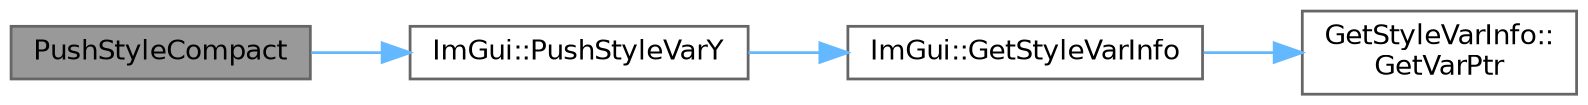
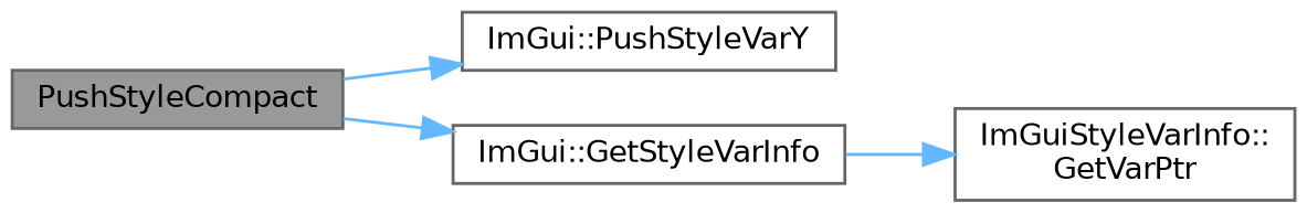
  digraph {
    fontname="DejaVu Sans"
    rankdir=LR
    node [color=grey40 fillcolor=white fontname="DejaVu Sans" fontsize=10 shape=box style=filled]
    edge [color=steelblue1 fontname="DejaVu Sans" fontsize=10 labelfontname=Helvetica labelfontsize=10 style=solid]
    n1 [color=gray40 fillcolor=grey60 fontcolor=black height=0.2 label=PushStyleCompact width=0.4]
    n2 [height=0.2 label="ImGui::PushStyleVarY" width=0.4]
    n3 [height=0.2 label="ImGui::GetStyleVarInfo" width=0.4]
-   n4 [height=0.2 label="GetStyleVarInfo::\lGetVarPtr" width=0.4]
+   n4 [height=0.2 label="ImGuiStyleVarInfo::\lGetVarPtr" width=0.4]
    n1 -> n2
-   n2 -> n3
+   n1 -> n3
    n3 -> n4
  }
